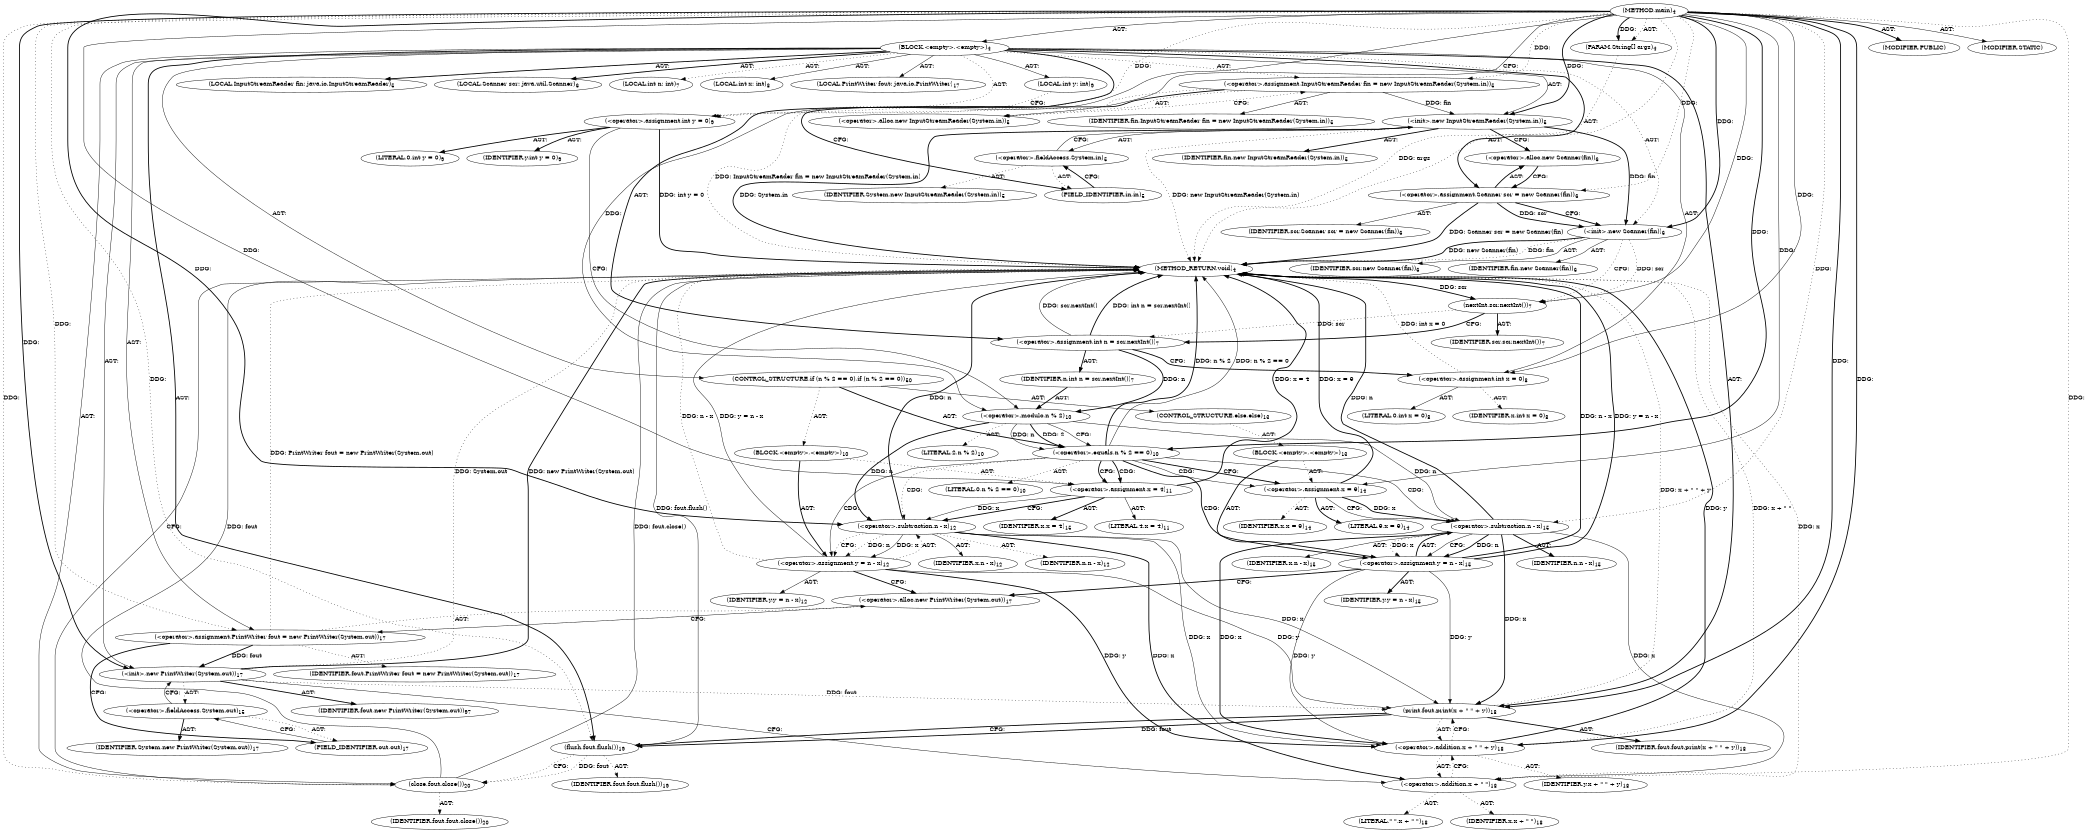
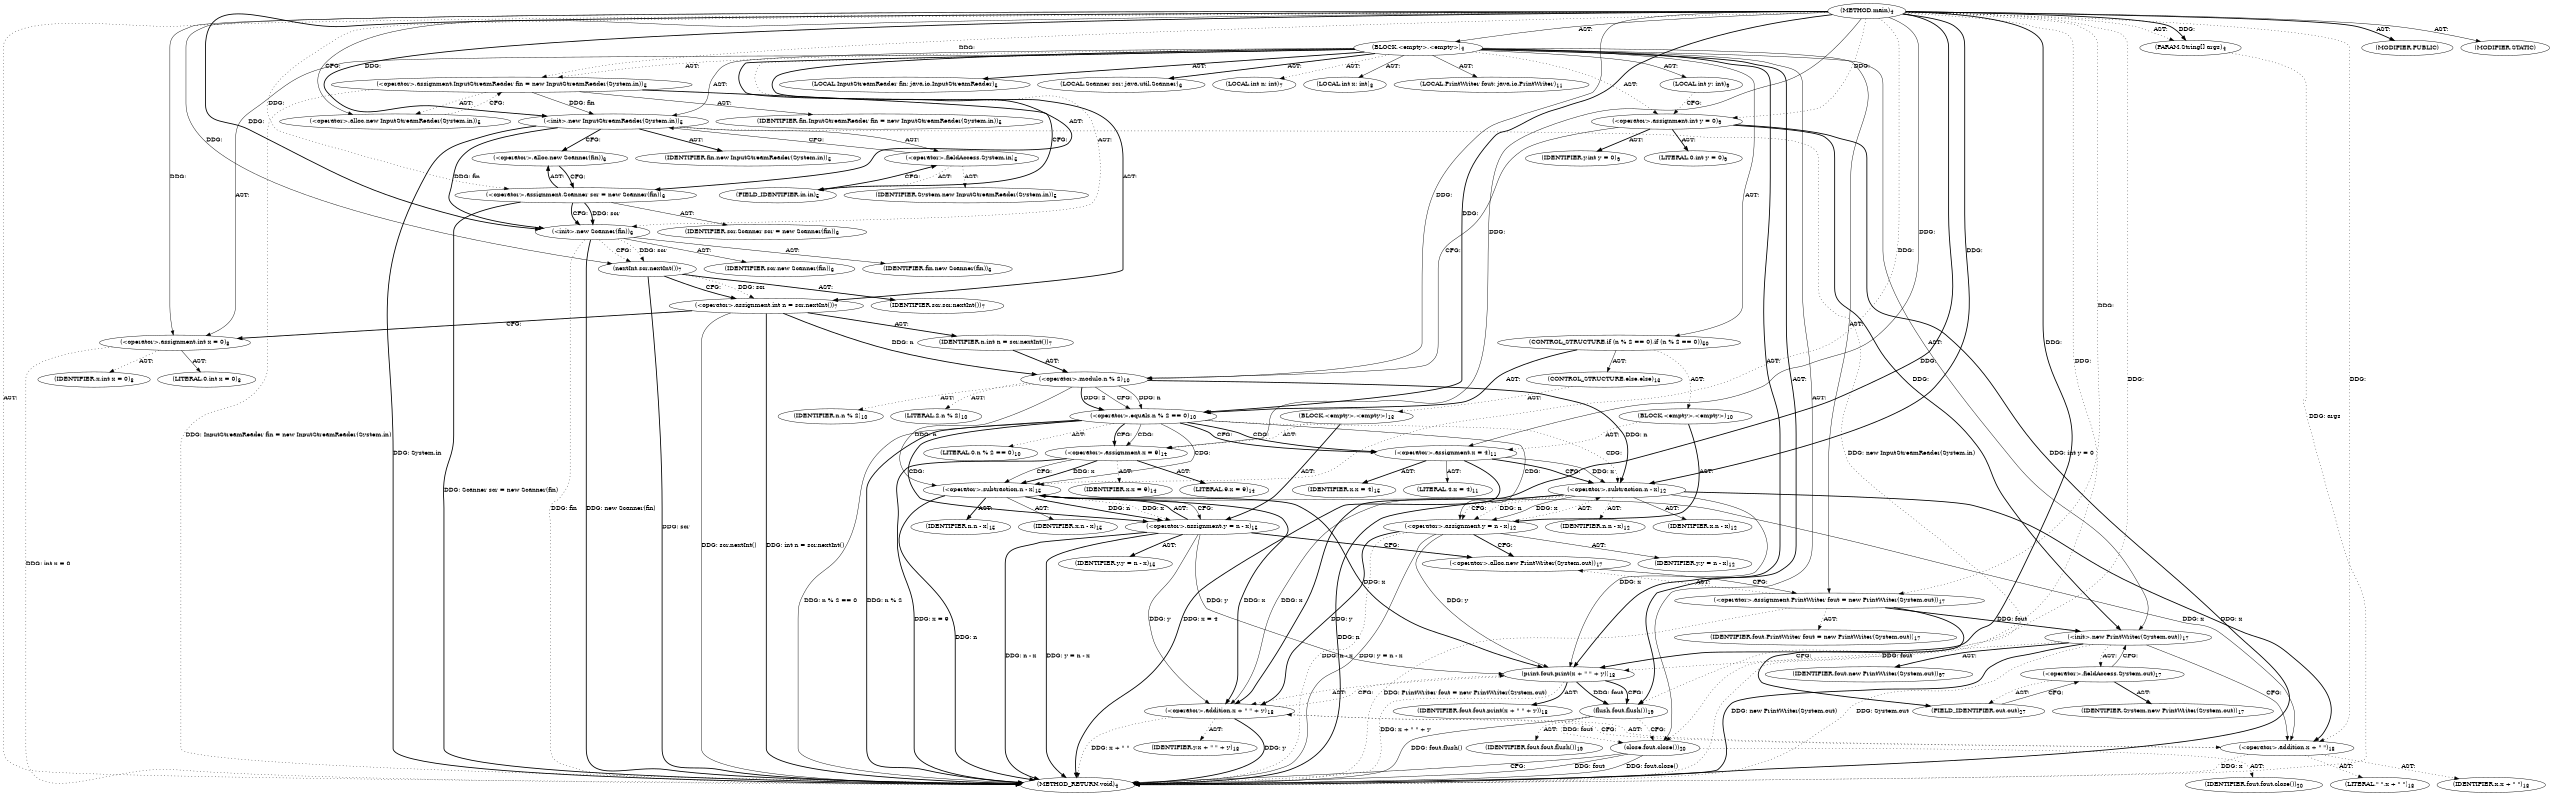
  digraph {
    edge [style=bold]
    n1 [label=<(METHOD,main)<SUB>4</SUB>>]
    n2 [label=<(PARAM,String[] args)<SUB>4</SUB>>]
    n3 [label=<(BLOCK,&lt;empty&gt;,&lt;empty&gt;)<SUB>4</SUB>>]
    n4 [label=<(&lt;operator&gt;.assignment,InputStreamReader fin = new InputStreamReader(System.in))<SUB>5</SUB>>]
    n5 [label=<(&lt;operator&gt;.alloc,new InputStreamReader(System.in))<SUB>5</SUB>>]
    n6 [label=<(&lt;init&gt;,new InputStreamReader(System.in))<SUB>5</SUB>>]
    n7 [label=<(&lt;operator&gt;.assignment,Scanner scr = new Scanner(fin))<SUB>6</SUB>>]
    n8 [label=<(&lt;init&gt;,new Scanner(fin))<SUB>6</SUB>>]
    n9 [label=<(nextInt,scr.nextInt())<SUB>7</SUB>>]
    n10 [label=<(&lt;operator&gt;.assignment,int x = 0)<SUB>8</SUB>>]
    n11 [label=<(&lt;operator&gt;.assignment,int y = 0)<SUB>9</SUB>>]
    n12 [label=<(&lt;operator&gt;.equals,n % 2 == 0)<SUB>10</SUB>>]
    n13 [label=<(&lt;operator&gt;.modulo,n % 2)<SUB>10</SUB>>]
    n14 [label=<(&lt;operator&gt;.assignment,x = 4)<SUB>11</SUB>>]
    n15 [label=<(&lt;operator&gt;.subtraction,n - x)<SUB>12</SUB>>]
    n16 [label=<(&lt;operator&gt;.assignment,x = 9)<SUB>14</SUB>>]
    n17 [label=<(&lt;operator&gt;.subtraction,n - x)<SUB>15</SUB>>]
    n18 [label=<(&lt;operator&gt;.assignment,PrintWriter fout = new PrintWriter(System.out))<SUB>17</SUB>>]
    n19 [label=<(&lt;init&gt;,new PrintWriter(System.out))<SUB>17</SUB>>]
    n20 [label=<(print,fout.print(x + &quot; &quot; + y))<SUB>18</SUB>>]
    n21 [label=<(&lt;operator&gt;.addition,x + &quot; &quot; + y)<SUB>18</SUB>>]
    n22 [label=<(&lt;operator&gt;.addition,x + &quot; &quot;)<SUB>18</SUB>>]
    n23 [label=<(flush,fout.flush())<SUB>19</SUB>>]
    n24 [label=<(close,fout.close())<SUB>20</SUB>>]
    n25 [label=<(MODIFIER,PUBLIC)>]
    n26 [label=<(MODIFIER,STATIC)>]
    n27 [label=<(METHOD_RETURN,void)<SUB>4</SUB>>]
    n28 [label=<(LOCAL,InputStreamReader fin: java.io.InputStreamReader)<SUB>5</SUB>>]
    n29 [label=<(LOCAL,Scanner scr: java.util.Scanner)<SUB>6</SUB>>]
    n30 [label=<(LOCAL,int n: int)<SUB>7</SUB>>]
    n31 [label=<(&lt;operator&gt;.assignment,int n = scr.nextInt())<SUB>7</SUB>>]
    n32 [label=<(LOCAL,int x: int)<SUB>8</SUB>>]
    n33 [label=<(LOCAL,int y: int)<SUB>9</SUB>>]
    n34 [label=<(CONTROL_STRUCTURE,if (n % 2 == 0),if (n % 2 == 0))<SUB>50</SUB>>]
-   n35 [label=<(LOCAL,PrintWriter fout: java.io.PrintWriter)<SUB>17</SUB>>]
+   n35 [label=<(LOCAL,PrintWriter fout: java.io.PrintWriter)<SUB>11</SUB>>]
    n36 [label=<(IDENTIFIER,fin,InputStreamReader fin = new InputStreamReader(System.in))<SUB>5</SUB>>]
    n37 [label=<(FIELD_IDENTIFIER,in,in)<SUB>5</SUB>>]
    n38 [label=<(IDENTIFIER,fin,new InputStreamReader(System.in))<SUB>5</SUB>>]
    n39 [label=<(&lt;operator&gt;.fieldAccess,System.in)<SUB>5</SUB>>]
    n40 [label=<(&lt;operator&gt;.alloc,new Scanner(fin))<SUB>6</SUB>>]
    n41 [label=<(IDENTIFIER,scr,Scanner scr = new Scanner(fin))<SUB>6</SUB>>]
    n42 [label=<(IDENTIFIER,scr,new Scanner(fin))<SUB>6</SUB>>]
    n43 [label=<(IDENTIFIER,fin,new Scanner(fin))<SUB>6</SUB>>]
    n44 [label=<(IDENTIFIER,scr,scr.nextInt())<SUB>7</SUB>>]
    n45 [label=<(IDENTIFIER,x,int x = 0)<SUB>8</SUB>>]
    n46 [label=<(LITERAL,0,int x = 0)<SUB>8</SUB>>]
    n47 [label=<(IDENTIFIER,y,int y = 0)<SUB>9</SUB>>]
    n48 [label=<(LITERAL,0,int y = 0)<SUB>9</SUB>>]
    n49 [label=<(LITERAL,0,n % 2 == 0)<SUB>10</SUB>>]
    n50 [label=<(&lt;operator&gt;.assignment,y = n - x)<SUB>12</SUB>>]
    n51 [label=<(&lt;operator&gt;.assignment,y = n - x)<SUB>15</SUB>>]
+   n52 [label=<(IDENTIFIER,n,n % 2)<SUB>10</SUB>>]
    n53 [label=<(LITERAL,2,n % 2)<SUB>10</SUB>>]
    n54 [label=<(IDENTIFIER,x,x = 4)<SUB>15</SUB>>]
    n55 [label=<(LITERAL,4,x = 4)<SUB>11</SUB>>]
    n56 [label=<(IDENTIFIER,n,n - x)<SUB>12</SUB>>]
    n57 [label=<(IDENTIFIER,x,n - x)<SUB>12</SUB>>]
    n58 [label=<(IDENTIFIER,x,x = 9)<SUB>14</SUB>>]
    n59 [label=<(LITERAL,9,x = 9)<SUB>14</SUB>>]
    n60 [label=<(IDENTIFIER,n,n - x)<SUB>15</SUB>>]
    n61 [label=<(IDENTIFIER,x,n - x)<SUB>15</SUB>>]
    n62 [label=<(&lt;operator&gt;.alloc,new PrintWriter(System.out))<SUB>17</SUB>>]
    n63 [label=<(IDENTIFIER,fout,PrintWriter fout = new PrintWriter(System.out))<SUB>17</SUB>>]
-   n64 [label=<(FIELD_IDENTIFIER,out,out)<SUB>17</SUB>>]
+   n64 [label=<(FIELD_IDENTIFIER,out,out)<SUB>27</SUB>>]
    n65 [label=<(IDENTIFIER,fout,new PrintWriter(System.out))<SUB>97</SUB>>]
-   n66 [label=<(&lt;operator&gt;.fieldAccess,System.out)<SUB>15</SUB>>]
+   n66 [label=<(&lt;operator&gt;.fieldAccess,System.out)<SUB>17</SUB>>]
    n67 [label=<(IDENTIFIER,fout,fout.print(x + &quot; &quot; + y))<SUB>18</SUB>>]
    n68 [label=<(IDENTIFIER,y,x + &quot; &quot; + y)<SUB>18</SUB>>]
    n69 [label=<(IDENTIFIER,x,x + &quot; &quot;)<SUB>18</SUB>>]
    n70 [label=<(LITERAL,&quot; &quot;,x + &quot; &quot;)<SUB>18</SUB>>]
    n71 [label=<(IDENTIFIER,fout,fout.flush())<SUB>19</SUB>>]
    n72 [label=<(IDENTIFIER,fout,fout.close())<SUB>20</SUB>>]
    n73 [label=<(IDENTIFIER,n,int n = scr.nextInt())<SUB>7</SUB>>]
    n74 [label=<(BLOCK,&lt;empty&gt;,&lt;empty&gt;)<SUB>10</SUB>>]
    n75 [label=<(CONTROL_STRUCTURE,else,else)<SUB>13</SUB>>]
    n76 [label=<(IDENTIFIER,System,new InputStreamReader(System.in))<SUB>5</SUB>>]
    n77 [label=<(BLOCK,&lt;empty&gt;,&lt;empty&gt;)<SUB>13</SUB>>]
    n78 [label=<(IDENTIFIER,y,y = n - x)<SUB>12</SUB>>]
    n79 [label=<(IDENTIFIER,y,y = n - x)<SUB>15</SUB>>]
    n80 [label=<(IDENTIFIER,System,new PrintWriter(System.out))<SUB>17</SUB>>]
    n1 -> n2 [label="AST: " style=dotted]
    n1 -> n2 [label="DDG: "]
    n1 -> n3 [label="AST: " style=solid]
    n1 -> n4 [label="DDG: " style=dotted]
    n1 -> n5 [label="CFG: " style=solid]
    n1 -> n6 [label="DDG: "]
    n1 -> n7 [label="DDG: " style=dotted]
    n1 -> n8 [label="DDG: "]
    n1 -> n9 [label="DDG: " style=solid]
    n1 -> n10 [label="DDG: " style=solid]
    n1 -> n11 [label="DDG: " style=dotted]
    n1 -> n12 [label="DDG: "]
    n1 -> n13 [label="DDG: " style=solid]
    n1 -> n14 [label="DDG: " style=solid]
    n1 -> n15 [label="DDG: "]
    n1 -> n16 [label="DDG: " style=solid]
    n1 -> n17 [label="DDG: " style=dotted]
    n1 -> n18 [label="DDG: " style=dotted]
-   n1 -> n19 [label="DDG: "]
+   n11 -> n19 [label="DDG: "]
    n1 -> n20 [label="DDG: "]
    n1 -> n21 [label="DDG: "]
    n1 -> n22 [label="DDG: " style=dotted]
    n1 -> n23 [label="DDG: " style=dotted]
    n1 -> n24 [label="DDG: " style=dotted]
    n1 -> n25 [label="AST: "]
    n1 -> n26 [label="AST: " style=solid]
    n1 -> n27 [label="AST: " style=dotted]
    n2 -> n27 [label="DDG: args" style=dotted]
    n3 -> n4 [label="AST: " style=dotted]
    n3 -> n6 [label="AST: " style=solid]
    n3 -> n7 [label="AST: "]
    n3 -> n8 [label="AST: " style=dotted]
    n3 -> n10 [label="AST: " style=solid]
    n3 -> n11 [label="AST: " style=dotted]
    n3 -> n18 [label="AST: " style=solid]
    n3 -> n19 [label="AST: " style=solid]
    n3 -> n20 [label="AST: "]
    n3 -> n23 [label="AST: "]
    n3 -> n24 [label="AST: " style=solid]
    n3 -> n28 [label="AST: "]
    n3 -> n29 [label="AST: "]
    n3 -> n30 [label="AST: " style=dotted]
    n3 -> n31 [label="AST: "]
    n3 -> n32 [label="AST: " style=solid]
    n3 -> n33 [label="AST: " style=solid]
    n3 -> n34 [label="AST: " style=solid]
    n3 -> n35 [label="AST: " style=solid]
    n4 -> n5 [label="AST: " style=dotted]
    n4 -> n6 [label="DDG: fin" style=solid]
    n4 -> n27 [label="DDG: InputStreamReader fin = new InputStreamReader(System.in)" style=dotted]
    n4 -> n36 [label="AST: " style=solid]
    n4 -> n37 [label="CFG: "]
    n5 -> n4 [label="CFG: " style=dotted]
    n6 -> n8 [label="DDG: fin"]
    n6 -> n27 [label="DDG: System.in"]
    n6 -> n27 [label="DDG: new InputStreamReader(System.in)" style=dotted]
    n6 -> n38 [label="AST: "]
    n6 -> n39 [label="AST: " style=solid]
    n6 -> n40 [label="CFG: "]
    n7 -> n8 [label="CFG: "]
    n7 -> n8 [label="DDG: scr"]
    n7 -> n27 [label="DDG: Scanner scr = new Scanner(fin)"]
    n7 -> n40 [label="AST: "]
    n7 -> n41 [label="AST: " style=solid]
    n8 -> n9 [label="CFG: " style=dotted]
    n8 -> n9 [label="DDG: scr" style=dotted]
    n8 -> n27 [label="DDG: fin" style=dotted]
    n8 -> n27 [label="DDG: new Scanner(fin)"]
    n8 -> n42 [label="AST: " style=solid]
    n8 -> n43 [label="AST: " style=solid]
-   n27 -> n9 [label="DDG: scr"]
+   n9 -> n27 [label="DDG: scr"]
    n9 -> n31 [label="CFG: "]
    n9 -> n31 [label="DDG: scr" style=dotted]
    n9 -> n44 [label="AST: "]
    n10 -> n27 [label="DDG: int x = 0" style=dotted]
    n10 -> n45 [label="AST: " style=dotted]
    n10 -> n46 [label="AST: " style=solid]
    n11 -> n13 [label="CFG: " style=solid]
    n11 -> n27 [label="DDG: int y = 0"]
    n11 -> n47 [label="AST: "]
    n11 -> n48 [label="AST: "]
    n12 -> n14 [label="CFG: "]
    n12 -> n14 [label="CDG: "]
    n12 -> n15 [label="CDG: " style=dotted]
    n12 -> n16 [label="CFG: "]
    n12 -> n16 [label="CDG: " style=solid]
    n12 -> n17 [label="CDG: " style=solid]
    n12 -> n27 [label="DDG: n % 2"]
    n12 -> n27 [label="DDG: n % 2 == 0" style=solid]
    n12 -> n49 [label="AST: " style=dotted]
    n12 -> n50 [label="CDG: " style=solid]
    n12 -> n51 [label="CDG: "]
    n13 -> n12 [label="CFG: " style=solid]
    n13 -> n12 [label="DDG: n" style=solid]
    n13 -> n12 [label="DDG: 2"]
    n13 -> n15 [label="DDG: n"]
    n13 -> n17 [label="DDG: n" style=solid]
+   n13 -> n52 [label="AST: " style=dotted]
    n13 -> n53 [label="AST: " style=dotted]
    n14 -> n15 [label="CFG: "]
    n14 -> n15 [label="DDG: x" style=solid]
    n14 -> n27 [label="DDG: x = 4"]
    n14 -> n54 [label="AST: "]
    n14 -> n55 [label="AST: " style=solid]
    n15 -> n20 [label="DDG: x" style=solid]
    n15 -> n21 [label="DDG: x" style=solid]
    n15 -> n22 [label="DDG: x"]
    n15 -> n27 [label="DDG: n"]
    n15 -> n50 [label="CFG: " style=dotted]
    n15 -> n50 [label="DDG: n" style=dotted]
    n15 -> n50 [label="DDG: x" style=solid]
    n15 -> n56 [label="AST: " style=dotted]
    n15 -> n57 [label="AST: " style=solid]
    n16 -> n17 [label="CFG: " style=solid]
    n16 -> n17 [label="DDG: x"]
    n16 -> n27 [label="DDG: x = 9"]
    n16 -> n58 [label="AST: " style=dotted]
    n16 -> n59 [label="AST: "]
    n17 -> n20 [label="DDG: x"]
    n17 -> n21 [label="DDG: x"]
    n17 -> n22 [label="DDG: x" style=solid]
    n17 -> n27 [label="DDG: n"]
    n17 -> n51 [label="CFG: " style=solid]
    n17 -> n51 [label="DDG: n"]
    n17 -> n51 [label="DDG: x" style=dotted]
    n17 -> n60 [label="AST: "]
    n17 -> n61 [label="AST: " style=solid]
    n18 -> n19 [label="DDG: fout"]
    n18 -> n27 [label="DDG: PrintWriter fout = new PrintWriter(System.out)" style=dotted]
    n18 -> n62 [label="AST: " style=dotted]
    n18 -> n63 [label="AST: " style=dotted]
    n18 -> n64 [label="CFG: "]
    n19 -> n20 [label="DDG: fout" style=dotted]
    n19 -> n22 [label="CFG: " style=solid]
    n19 -> n27 [label="DDG: System.out" style=dotted]
    n19 -> n27 [label="DDG: new PrintWriter(System.out)"]
    n19 -> n65 [label="AST: "]
    n19 -> n66 [label="AST: " style=dotted]
    n20 -> n21 [label="AST: " style=dotted]
    n20 -> n23 [label="CFG: "]
    n20 -> n23 [label="DDG: fout"]
    n20 -> n27 [label="DDG: x + &quot; &quot; + y" style=dotted]
    n20 -> n67 [label="AST: "]
    n21 -> n20 [label="CFG: " style=dotted]
    n21 -> n22 [label="AST: " style=dotted]
    n21 -> n27 [label="DDG: x + &quot; &quot;" style=dotted]
    n21 -> n27 [label="DDG: y"]
    n21 -> n68 [label="AST: " style=dotted]
    n22 -> n21 [label="CFG: " style=dotted]
    n22 -> n27 [label="DDG: x" style=dotted]
    n22 -> n69 [label="AST: " style=dotted]
    n22 -> n70 [label="AST: " style=dotted]
    n23 -> n24 [label="CFG: " style=dotted]
    n23 -> n24 [label="DDG: fout" style=dotted]
    n23 -> n27 [label="DDG: fout.flush()" style=solid]
    n23 -> n71 [label="AST: " style=dotted]
    n24 -> n27 [label="CFG: " style=solid]
    n24 -> n27 [label="DDG: fout" style=solid]
    n24 -> n27 [label="DDG: fout.close()" style=solid]
    n24 -> n72 [label="AST: " style=dotted]
    n31 -> n10 [label="CFG: "]
    n31 -> n13 [label="DDG: n"]
    n31 -> n27 [label="DDG: scr.nextInt()" style=solid]
    n31 -> n27 [label="DDG: int n = scr.nextInt()"]
    n31 -> n73 [label="AST: "]
    n33 -> n11 [label="CFG: " style=dotted]
    n34 -> n12 [label="AST: "]
    n34 -> n74 [label="AST: " style=dotted]
    n34 -> n75 [label="AST: " style=solid]
    n37 -> n39 [label="CFG: "]
    n39 -> n6 [label="CFG: " style=solid]
    n39 -> n37 [label="AST: " style=dotted]
    n39 -> n76 [label="AST: " style=dotted]
    n40 -> n7 [label="CFG: "]
    n50 -> n15 [label="AST: " style=dotted]
    n50 -> n20 [label="DDG: y" style=solid]
    n50 -> n21 [label="DDG: y"]
    n50 -> n27 [label="DDG: n - x" style=dotted]
    n50 -> n27 [label="DDG: y = n - x" style=solid]
    n50 -> n62 [label="CFG: "]
    n50 -> n78 [label="AST: " style=solid]
    n51 -> n17 [label="AST: "]
    n51 -> n20 [label="DDG: y" style=solid]
    n51 -> n21 [label="DDG: y" style=solid]
    n51 -> n27 [label="DDG: n - x"]
    n51 -> n27 [label="DDG: y = n - x"]
    n51 -> n62 [label="CFG: "]
    n51 -> n79 [label="AST: "]
    n62 -> n18 [label="CFG: " style=solid]
    n64 -> n66 [label="CFG: " style=solid]
    n66 -> n19 [label="CFG: " style=solid]
    n66 -> n64 [label="AST: " style=dotted]
    n66 -> n80 [label="AST: "]
    n73 -> n13 [label="AST: "]
    n74 -> n14 [label="AST: " style=dotted]
    n74 -> n50 [label="AST: "]
    n75 -> n77 [label="AST: " style=dotted]
    n77 -> n16 [label="AST: " style=dotted]
    n77 -> n51 [label="AST: "]
  }
